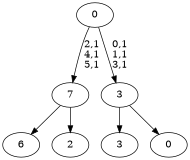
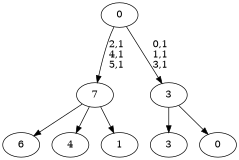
  digraph {
    n1 [label=6]
    n2 [label=3]
-   n3 [label=2]
+   n3 [label=4]
+   n4 [label=1]
    7
    n6 [label=0]
    3
    0
    7 -> n1
    7 -> n3
+   7 -> n4
    3 -> n2
    3 -> n6
    0 -> 7 [label="2,1\n4,1\n5,1"]
    0 -> 3 [label="0,1\n1,1\n3,1"]
  }
